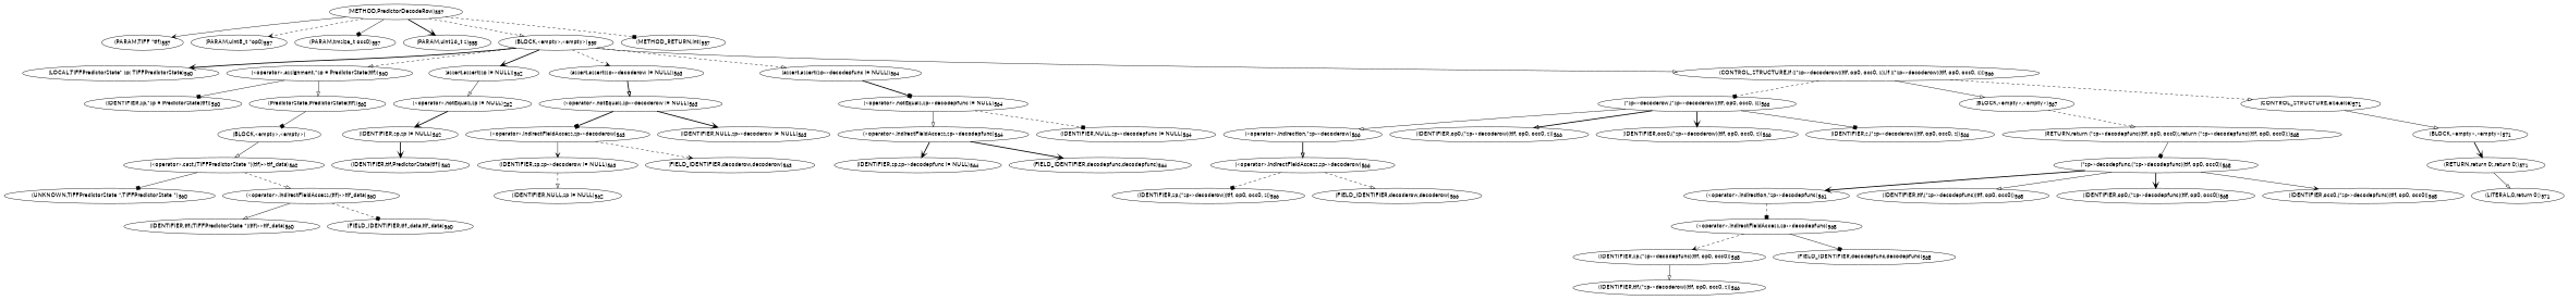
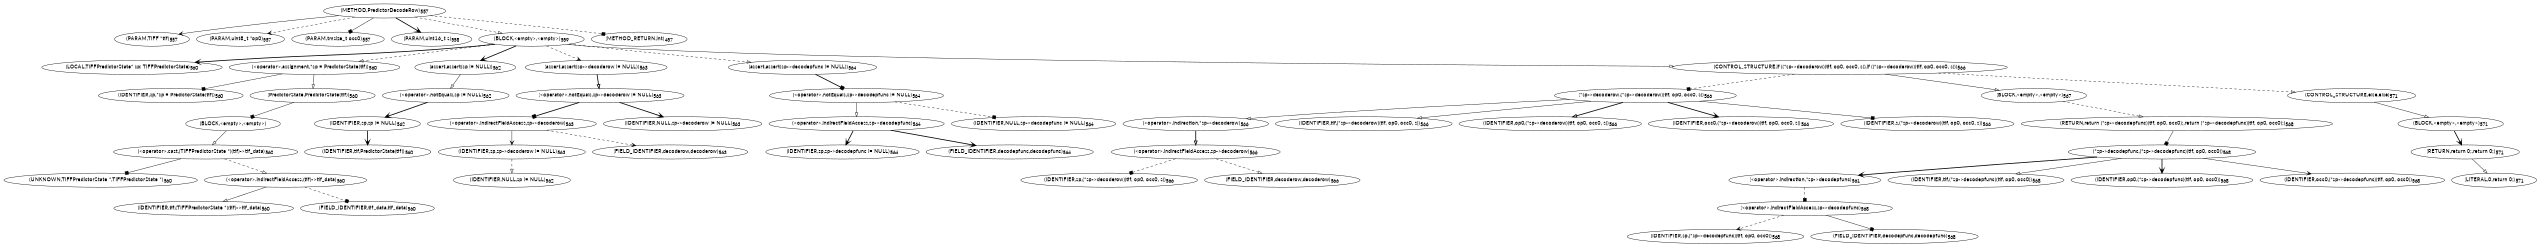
  digraph {
    fontname=Lato
    node [fontname=Lato]
    edge [arrowhead=onormal fontname=Lato style=solid]
    n1 [label=<(METHOD,PredictorDecodeRow)<SUB>557</SUB>>]
    n2 [label=<(PARAM,TIFF *tif)<SUB>557</SUB>>]
    n3 [label=<(PARAM,uint8_t *op0)<SUB>557</SUB>>]
    n4 [label=<(PARAM,tmsize_t occ0)<SUB>557</SUB>>]
    n5 [label=<(PARAM,uint16_t s)<SUB>558</SUB>>]
    n6 [label=<(BLOCK,&lt;empty&gt;,&lt;empty&gt;)<SUB>559</SUB>>]
-   n7 [label=<(METHOD_RETURN,int)<SUB>557</SUB>>]
+   n7 [label=<(METHOD_RETURN,int)<SUB>457</SUB>>]
    n8 [label=<(LOCAL,TIFFPredictorState* sp: TIFFPredictorState)<SUB>560</SUB>>]
    n9 [label=<(&lt;operator&gt;.assignment,*sp = PredictorState(tif))<SUB>560</SUB>>]
    n10 [label=<(assert,assert(sp != NULL))<SUB>562</SUB>>]
    n11 [label=<(assert,assert(sp-&gt;decoderow != NULL))<SUB>563</SUB>>]
    n12 [label=<(assert,assert(sp-&gt;decodepfunc != NULL))<SUB>564</SUB>>]
    n13 [label=<(CONTROL_STRUCTURE,if ((*sp-&gt;decoderow)(tif, op0, occ0, s)),if ((*sp-&gt;decoderow)(tif, op0, occ0, s)))<SUB>566</SUB>>]
    n14 [label=<(IDENTIFIER,sp,*sp = PredictorState(tif))<SUB>560</SUB>>]
    n15 [label=<(PredictorState,PredictorState(tif))<SUB>560</SUB>>]
-   n16 [label=<(&lt;operator&gt;.notEquals,sp != NULL)<SUB>262</SUB>>]
+   n16 [label=<(&lt;operator&gt;.notEquals,sp != NULL)<SUB>562</SUB>>]
    n17 [label=<(&lt;operator&gt;.notEquals,sp-&gt;decoderow != NULL)<SUB>563</SUB>>]
    n18 [label=<(&lt;operator&gt;.notEquals,sp-&gt;decodepfunc != NULL)<SUB>564</SUB>>]
    n19 [label=<(*sp-&gt;decoderow,(*sp-&gt;decoderow)(tif, op0, occ0, s))<SUB>566</SUB>>]
    n20 [label=<(BLOCK,&lt;empty&gt;,&lt;empty&gt;)<SUB>567</SUB>>]
    n21 [label=<(CONTROL_STRUCTURE,else,else)<SUB>571</SUB>>]
    n22 [label=<(BLOCK,&lt;empty&gt;,&lt;empty&gt;)>]
    n23 [label=<(IDENTIFIER,tif,PredictorState(tif))<SUB>560</SUB>>]
    n24 [label=<(&lt;operator&gt;.cast,(TIFFPredictorState *)(tif)-&gt;tif_data)<SUB>560</SUB>>]
    n25 [label=<(UNKNOWN,TIFFPredictorState *,TIFFPredictorState *)<SUB>560</SUB>>]
    n26 [label=<(&lt;operator&gt;.indirectFieldAccess,(tif)-&gt;tif_data)<SUB>560</SUB>>]
    n27 [label=<(IDENTIFIER,tif,(TIFFPredictorState *)(tif)-&gt;tif_data)<SUB>560</SUB>>]
    n28 [label=<(FIELD_IDENTIFIER,tif_data,tif_data)<SUB>560</SUB>>]
    n29 [label=<(IDENTIFIER,sp,sp != NULL)<SUB>562</SUB>>]
    n30 [label=<(IDENTIFIER,NULL,sp != NULL)<SUB>562</SUB>>]
    n31 [label=<(&lt;operator&gt;.indirectFieldAccess,sp-&gt;decoderow)<SUB>563</SUB>>]
    n32 [label=<(IDENTIFIER,NULL,sp-&gt;decoderow != NULL)<SUB>563</SUB>>]
    n33 [label=<(IDENTIFIER,sp,sp-&gt;decoderow != NULL)<SUB>563</SUB>>]
    n34 [label=<(FIELD_IDENTIFIER,decoderow,decoderow)<SUB>563</SUB>>]
    n35 [label=<(&lt;operator&gt;.indirectFieldAccess,sp-&gt;decodepfunc)<SUB>564</SUB>>]
    n36 [label=<(IDENTIFIER,NULL,sp-&gt;decodepfunc != NULL)<SUB>564</SUB>>]
    n37 [label=<(IDENTIFIER,sp,sp-&gt;decodepfunc != NULL)<SUB>564</SUB>>]
    n38 [label=<(FIELD_IDENTIFIER,decodepfunc,decodepfunc)<SUB>564</SUB>>]
    n39 [label=<(&lt;operator&gt;.indirection,*sp-&gt;decoderow)<SUB>566</SUB>>]
    n40 [label=<(IDENTIFIER,tif,(*sp-&gt;decoderow)(tif, op0, occ0, s))<SUB>566</SUB>>]
    n41 [label=<(IDENTIFIER,op0,(*sp-&gt;decoderow)(tif, op0, occ0, s))<SUB>566</SUB>>]
    n42 [label=<(IDENTIFIER,occ0,(*sp-&gt;decoderow)(tif, op0, occ0, s))<SUB>566</SUB>>]
    n43 [label=<(IDENTIFIER,s,(*sp-&gt;decoderow)(tif, op0, occ0, s))<SUB>566</SUB>>]
    n44 [label=<(RETURN,return (*sp-&gt;decodepfunc)(tif, op0, occ0);,return (*sp-&gt;decodepfunc)(tif, op0, occ0);)<SUB>568</SUB>>]
    n45 [label=<(BLOCK,&lt;empty&gt;,&lt;empty&gt;)<SUB>571</SUB>>]
    n46 [label=<(&lt;operator&gt;.indirectFieldAccess,sp-&gt;decoderow)<SUB>566</SUB>>]
    n47 [label=<(IDENTIFIER,sp,(*sp-&gt;decoderow)(tif, op0, occ0, s))<SUB>566</SUB>>]
    n48 [label=<(FIELD_IDENTIFIER,decoderow,decoderow)<SUB>566</SUB>>]
    n49 [label=<(*sp-&gt;decodepfunc,(*sp-&gt;decodepfunc)(tif, op0, occ0))<SUB>568</SUB>>]
    n50 [label=<(&lt;operator&gt;.indirection,*sp-&gt;decodepfunc)<SUB>561</SUB>>]
    n51 [label=<(IDENTIFIER,tif,(*sp-&gt;decodepfunc)(tif, op0, occ0))<SUB>568</SUB>>]
    n52 [label=<(IDENTIFIER,op0,(*sp-&gt;decodepfunc)(tif, op0, occ0))<SUB>568</SUB>>]
    n53 [label=<(IDENTIFIER,occ0,(*sp-&gt;decodepfunc)(tif, op0, occ0))<SUB>568</SUB>>]
    n54 [label=<(&lt;operator&gt;.indirectFieldAccess,sp-&gt;decodepfunc)<SUB>568</SUB>>]
    n55 [label=<(IDENTIFIER,sp,(*sp-&gt;decodepfunc)(tif, op0, occ0))<SUB>568</SUB>>]
    n56 [label=<(FIELD_IDENTIFIER,decodepfunc,decodepfunc)<SUB>568</SUB>>]
    n57 [label=<(RETURN,return 0;,return 0;)<SUB>571</SUB>>]
    n58 [label=<(LITERAL,0,return 0;)<SUB>571</SUB>>]
    n1 -> n2 [arrowhead=vee]
    n1 -> n3 [arrowhead=vee style=dashed]
    n1 -> n4 [arrowhead=box]
    n1 -> n5 [arrowhead=vee style=bold]
    n1 -> n6 [style=dashed]
    n1 -> n7 [arrowhead=box style=dashed]
    n6 -> n8 [arrowhead=vee style=bold]
    n6 -> n9 [style=dashed]
    n6 -> n10 [arrowhead=vee style=bold]
    n6 -> n11 [arrowhead=vee style=dashed]
    n6 -> n12 [style=dashed]
    n6 -> n13
    n9 -> n14 [arrowhead=box]
    n9 -> n15
    n10 -> n16
    n11 -> n17 [style=bold]
    n12 -> n18 [arrowhead=box style=bold]
    n13 -> n19 [arrowhead=box style=dashed]
    n13 -> n20
    n13 -> n21 [style=dashed]
    n15 -> n22 [arrowhead=box]
    n16 -> n29 [arrowhead=vee style=bold]
    n17 -> n31 [arrowhead=box style=bold]
    n17 -> n32 [arrowhead=vee style=bold]
    n18 -> n35
    n18 -> n36 [arrowhead=box style=dashed]
    n19 -> n39
-   n55 -> n40
+   n19 -> n40
    n19 -> n41 [style=bold]
    n19 -> n42 [arrowhead=vee style=bold]
    n19 -> n43 [arrowhead=box]
    n20 -> n44 [style=dashed]
    n21 -> n45
    n22 -> n24
    n24 -> n25 [arrowhead=box]
    n24 -> n26 [style=dashed]
    n26 -> n27
    n26 -> n28 [arrowhead=box style=dashed]
    n29 -> n23 [arrowhead=vee style=bold]
    n31 -> n33 [arrowhead=vee]
    n31 -> n34 [arrowhead=vee style=dashed]
    n33 -> n30 [style=dashed]
    n35 -> n37 [arrowhead=vee style=bold]
    n35 -> n38 [arrowhead=vee style=bold]
    n39 -> n46 [style=bold]
    n44 -> n49 [arrowhead=box]
    n45 -> n57 [arrowhead=vee style=bold]
    n46 -> n47 [arrowhead=box style=dashed]
    n46 -> n48 [style=dashed]
    n49 -> n50 [arrowhead=vee style=bold]
    n49 -> n51
    n49 -> n52 [arrowhead=vee style=bold]
    n49 -> n53 [arrowhead=vee]
    n50 -> n54 [arrowhead=box style=dashed]
    n54 -> n55 [arrowhead=vee style=dashed]
    n54 -> n56 [arrowhead=box]
    n57 -> n58
  }
